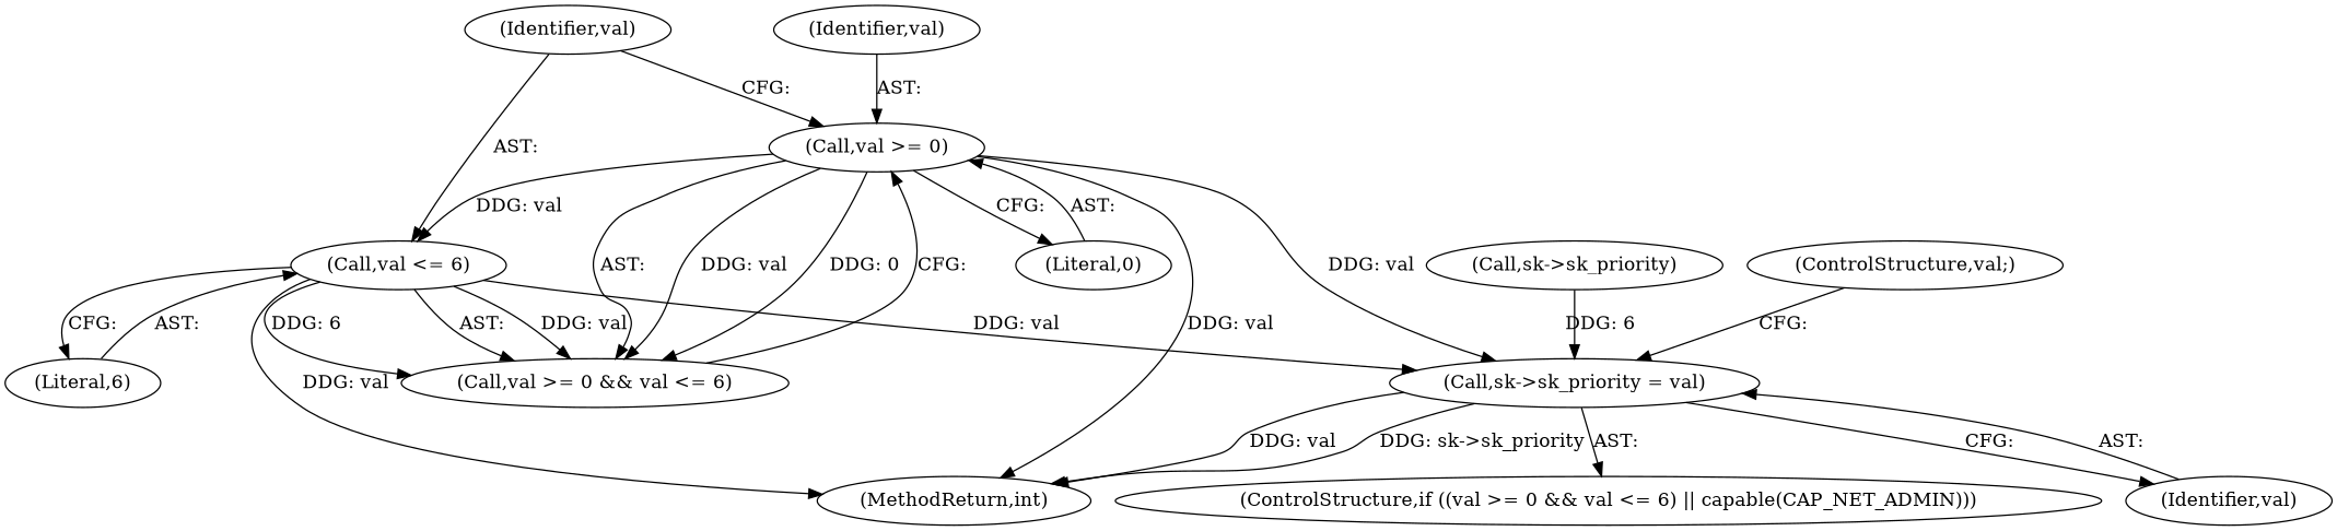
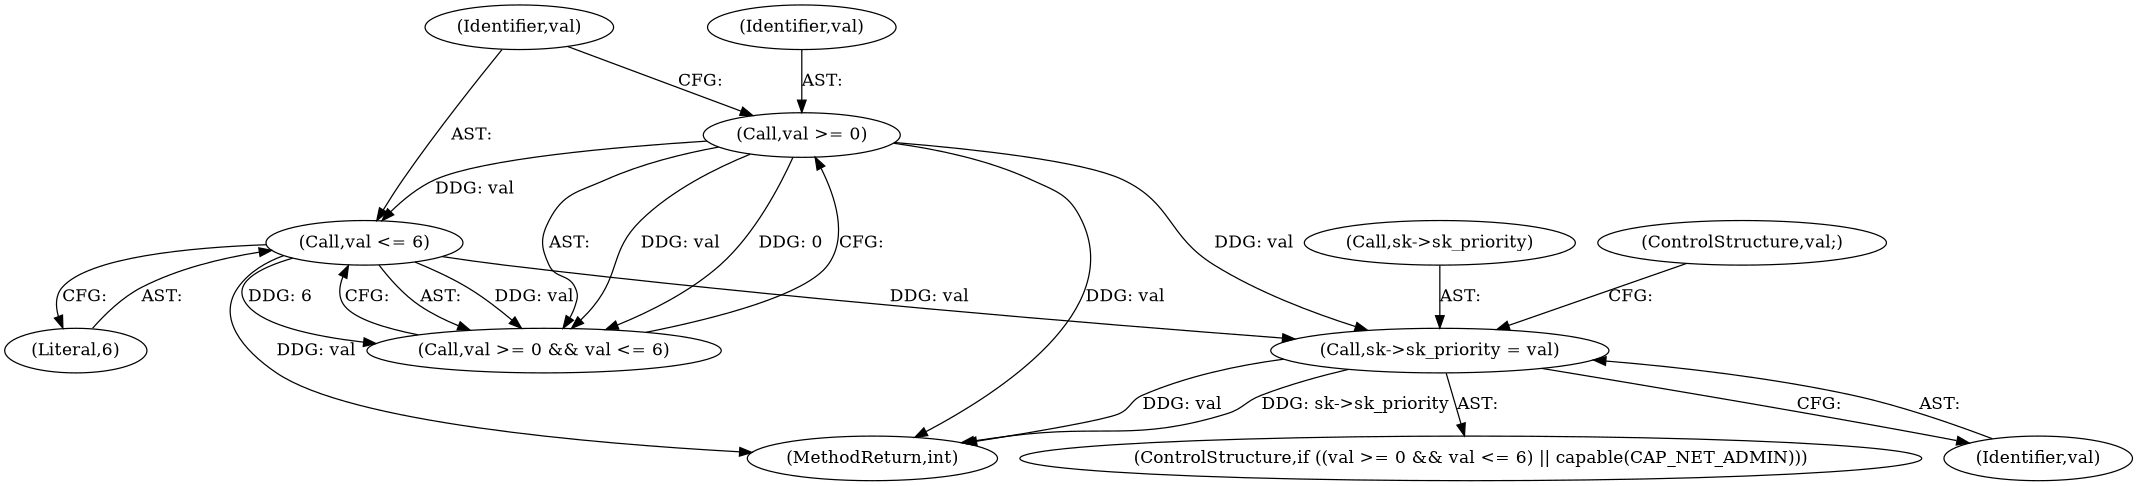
  digraph {
    n1 [label="(Call,sk->sk_priority = val)"]
    n2 [label="(Identifier,val)"]
    n3 [label="(MethodReturn,int)"]
    n4 [label="(ControlStructure,if ((val >= 0 && val <= 6) || capable(CAP_NET_ADMIN)))"]
    n5 [label="(Call,val >= 0)"]
    n6 [label="(Call,val <= 6)"]
    n7 [label="(Call,val >= 0 && val <= 6)"]
-   n8 [label="(Literal,0)"]
    n9 [label="(Literal,6)"]
    n10 [label="(Identifier,val)"]
    n11 [label="(Call,sk->sk_priority)"]
    n12 [label="(ControlStructure,val;)"]
    n13 [label="(Identifier,val)"]
    n1 -> n2 [label="CFG: "]
    n1 -> n3 [label="DDG: sk->sk_priority"]
    n1 -> n3 [label="DDG: val"]
    n1 -> n4 [label="AST: "]
    n2 -> n1 [label="AST: "]
    n5 -> n1 [label="DDG: val"]
    n5 -> n3 [label="DDG: val"]
    n5 -> n6 [label="DDG: val"]
    n5 -> n7 [label="AST: "]
    n5 -> n7 [label="DDG: val"]
    n5 -> n7 [label="DDG: 0"]
-   n5 -> n8 [label="CFG: "]
    n6 -> n1 [label="DDG: val"]
    n6 -> n3 [label="DDG: val"]
    n6 -> n7 [label="AST: "]
    n6 -> n7 [label="DDG: val"]
    n6 -> n7 [label="DDG: 6"]
    n6 -> n9 [label="CFG: "]
    n7 -> n5 [label="CFG: "]
-   n8 -> n5 [label="AST: "]
+   n7 -> n6 [label="CFG: "]
    n9 -> n6 [label="AST: "]
    n10 -> n5 [label="AST: "]
-   n11 -> n1 [label="DDG: 6"]
+   n11 -> n1 [label="AST: "]
    n12 -> n1 [label="CFG: "]
    n13 -> n5 [label="CFG: "]
    n13 -> n6 [label="AST: "]
  }
